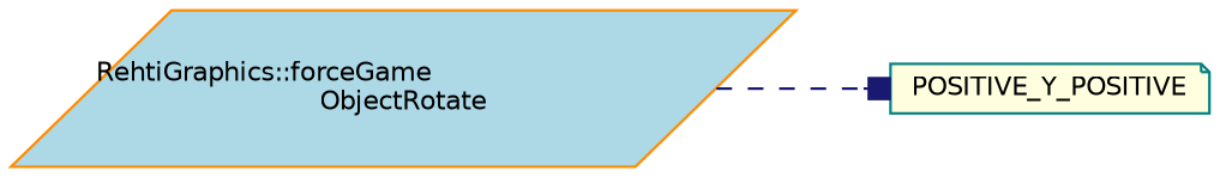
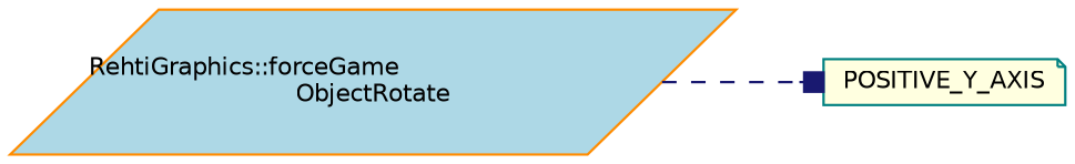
  digraph {
    rankdir=LR
    node [fontname=Helvetica fontsize=10 style=filled]
    n1 [color=darkorange fillcolor=lightblue fontcolor=black height=0.2 label="RehtiGraphics::forceGame\lObjectRotate" shape=parallelogram width=0.4]
-   n2 [color=teal fillcolor=lightyellow height=0.2 label=POSITIVE_Y_POSITIVE shape=note width=0.4]
+   n2 [color=teal fillcolor=lightyellow height=0.2 label=POSITIVE_Y_AXIS shape=note width=0.4]
    n1 -> n2 [color=midnightblue fontname=Helvetica fontsize=10 labelfontname=Helvetica labelfontsize=10 style=dashed arrowhead=box]
  }
